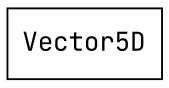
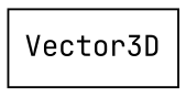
  strict digraph {
    rankdir=LR
    fontname="JetBrains Mono"
-   n1 [label=Vector5D shape=record fontname="JetBrains Mono"]
+   n1 [label=Vector3D shape=record fontname="JetBrains Mono"]
  }
